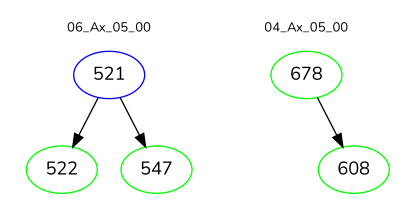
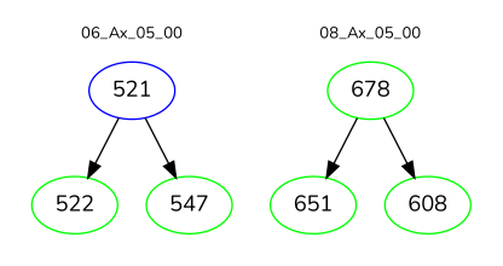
  digraph {
    fontname=Nunito
    node [color=green fontname=Nunito]
    edge [color=black fontname=Nunito]
    n1 [color=blue label=521]
    n2 [label=522]
    n3 [label=547]
    n4 [label=678]
+   n5 [label=651]
    n6 [label=608]
    subgraph cluster_1 {
      color=white
      fontsize=10
      label="06_Ax_05_00"
      n1
      n2
      n3
    }
    subgraph cluster_2 {
      color=white
      fontsize=10
-     label="04_Ax_05_00"
+     label="08_Ax_05_00"
      n4
+     n5
      n6
    }
    n1 -> n2
    n1 -> n3
+   n4 -> n5
    n4 -> n6
  }
